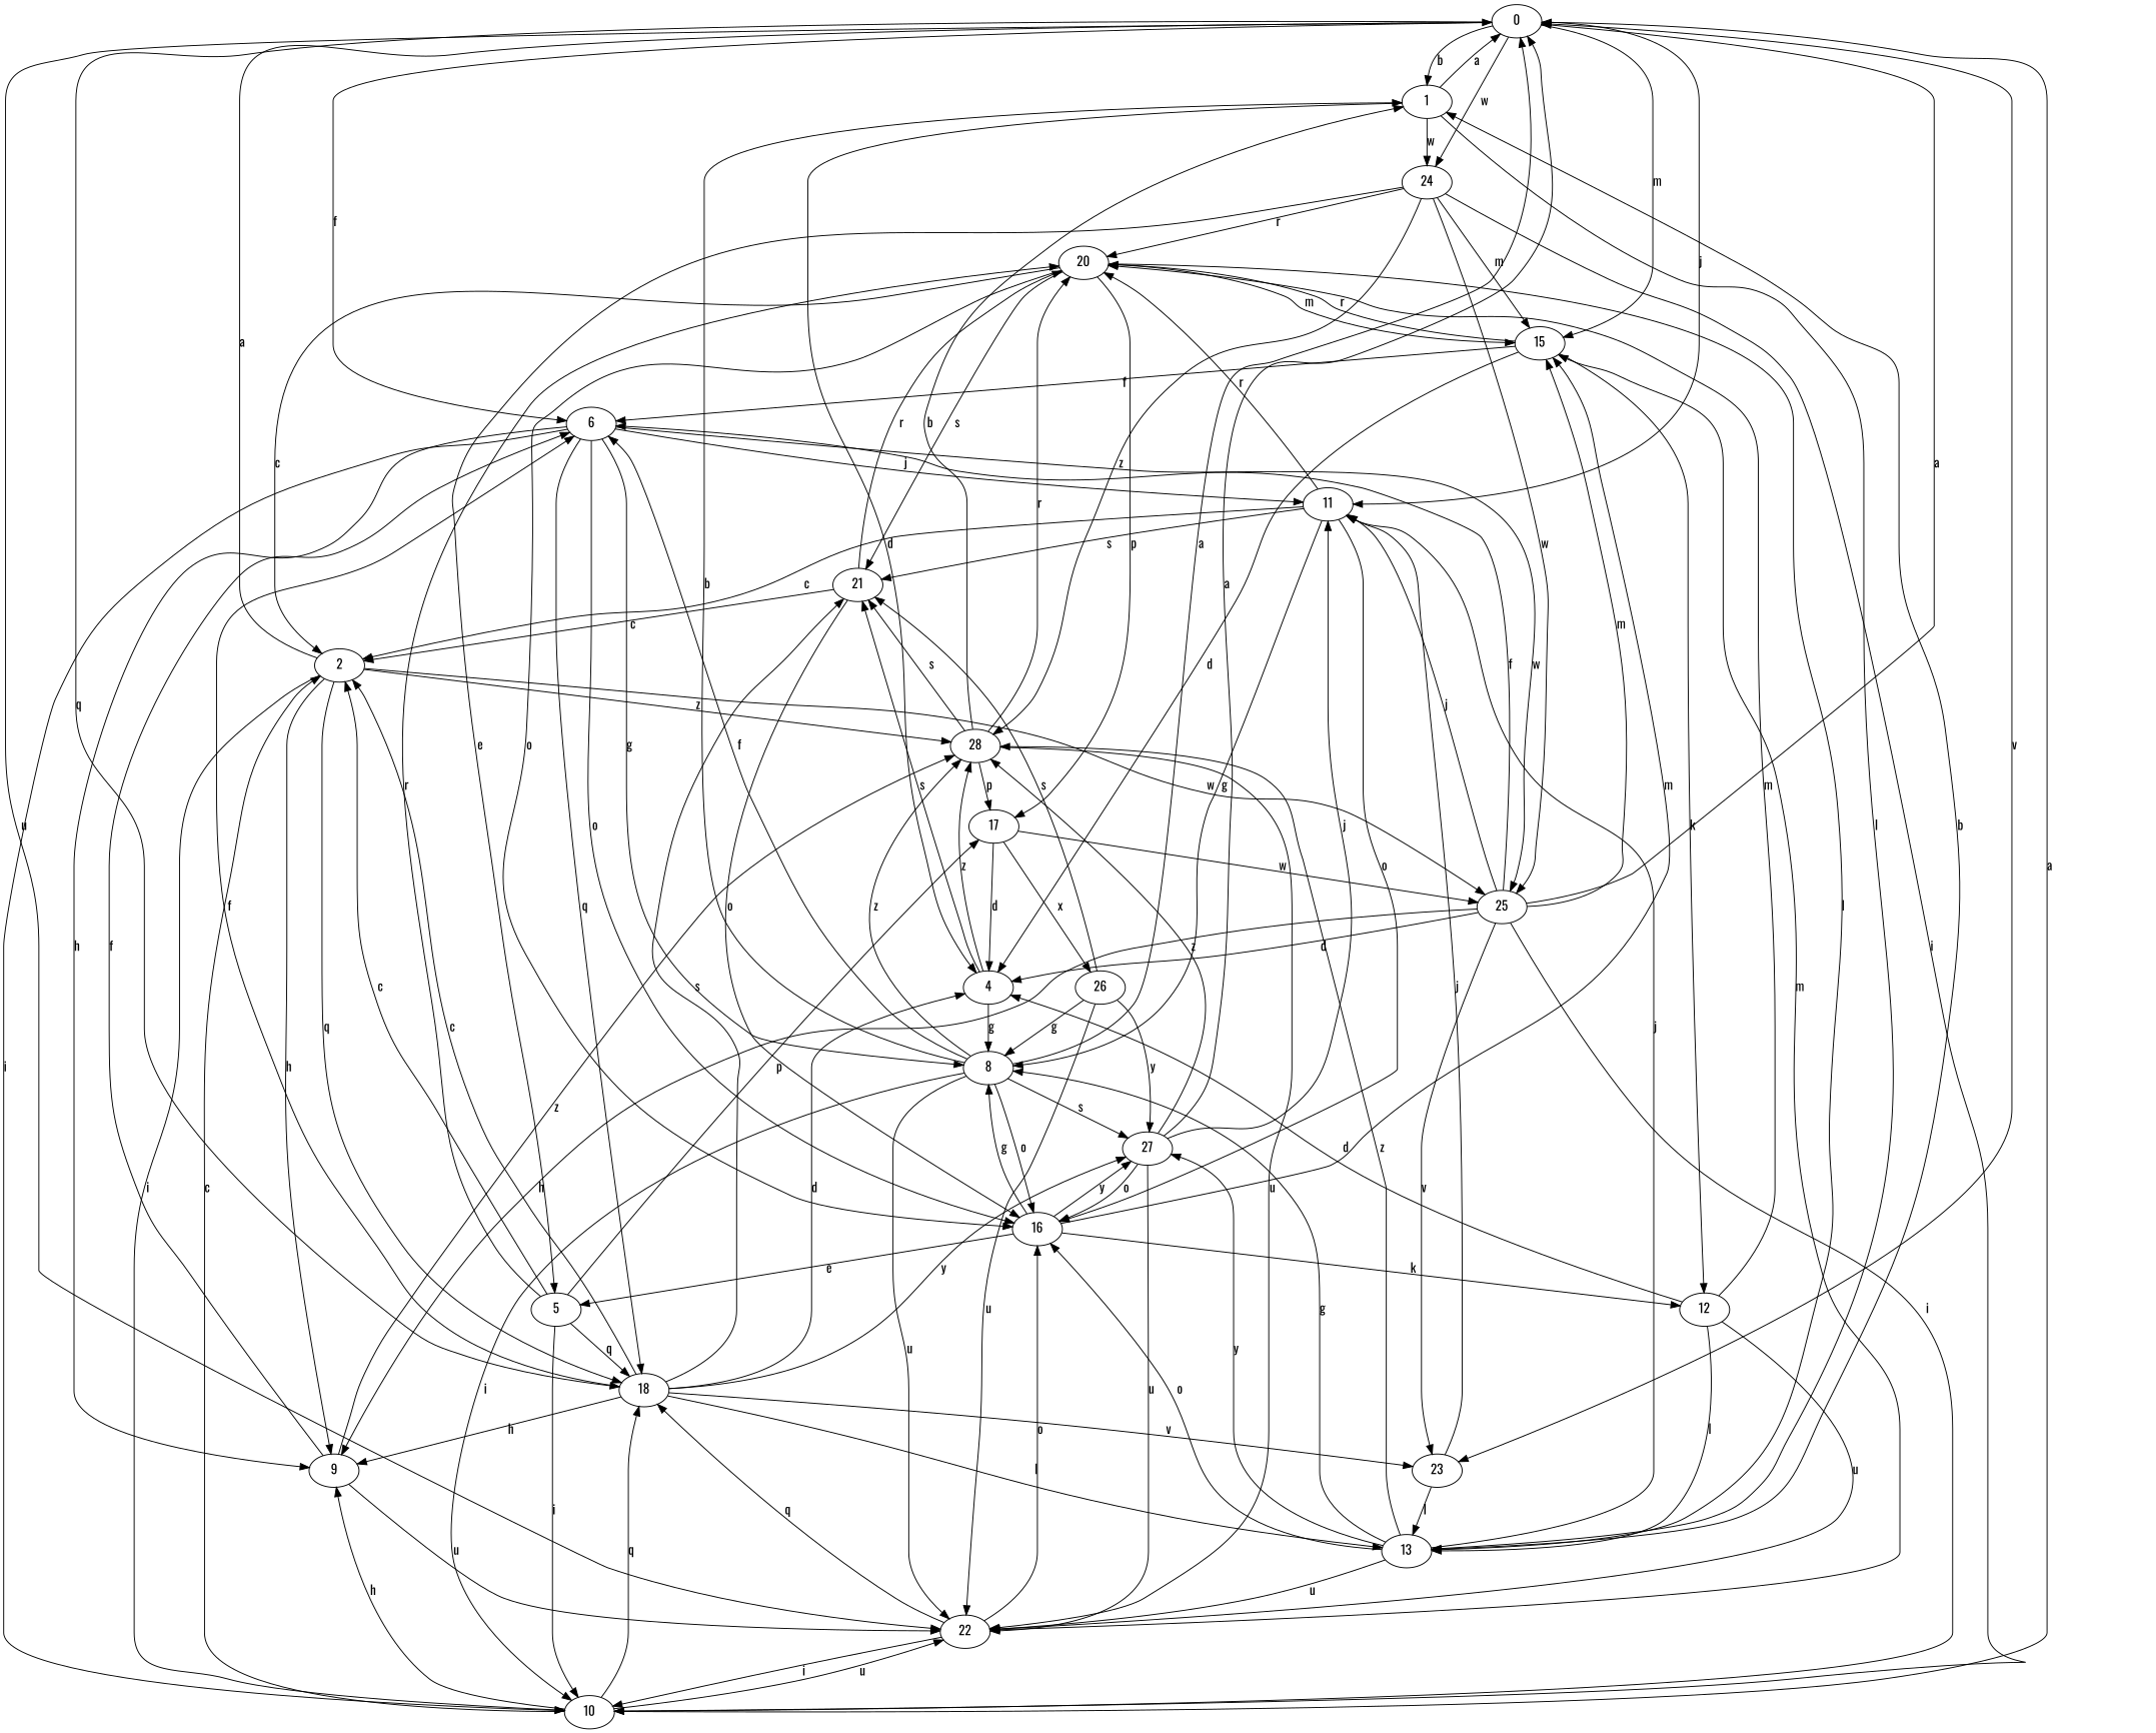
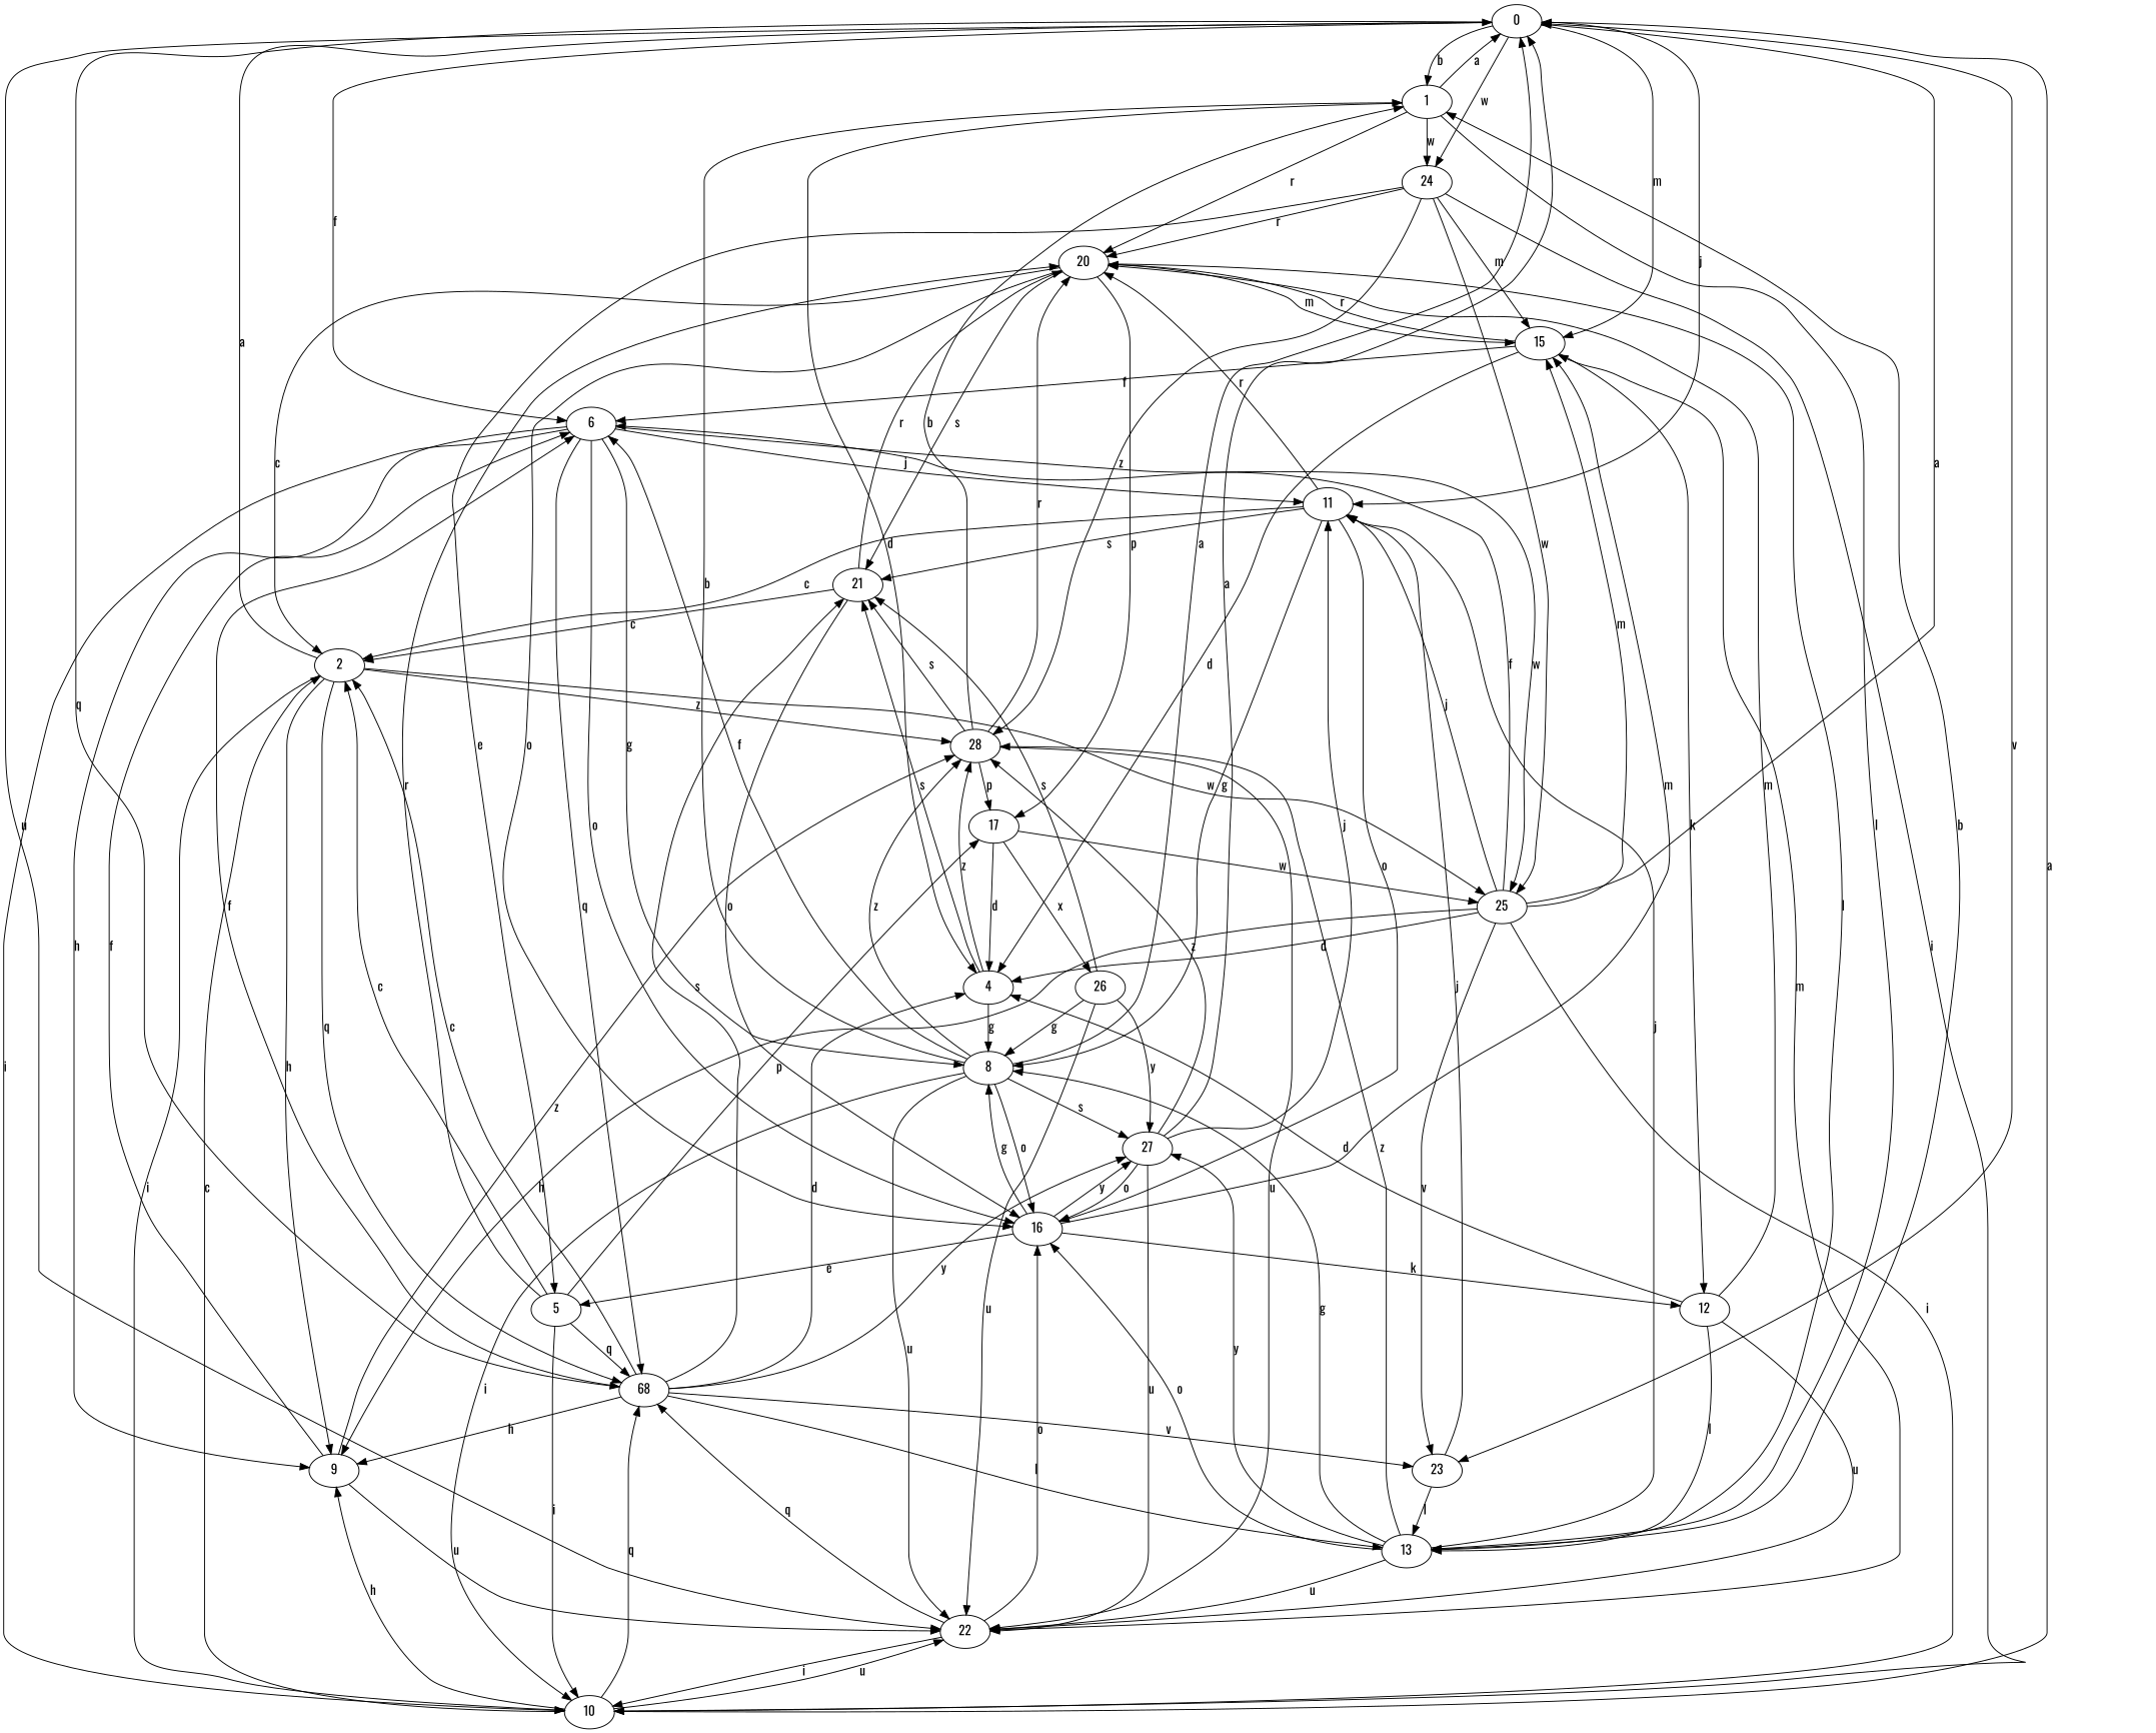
  strict digraph {
    fontname=Oswald
    node [fontname=Oswald]
    edge [fontname=Oswald]
    0
    1
    6
    11
    15
-   18
+   18 [label=68]
    22
    23
    24
    4
    13
    20
    9
    10
    25
    8
    16
    2
    21
    12
    27
    28
    5
    17
    26
    0 -> 1 [label=b]
    0 -> 6 [label=f]
    0 -> 11 [label=j]
    0 -> 15 [label=m]
    0 -> 18 [label=q]
    0 -> 22 [label=u]
    0 -> 23 [label=v]
    0 -> 24 [label=w]
    1 -> 0 [label=a]
    1 -> 24 [label=w]
    1 -> 4 [label=d]
    1 -> 13 [label=l]
+   1 -> 20 [label=r]
    6 -> 11 [label=j]
    6 -> 18 [label=q]
    6 -> 9 [label=h]
    6 -> 10 [label=i]
    6 -> 25 [label=w]
    6 -> 8 [label=g]
    6 -> 16 [label=o]
    11 -> 20 [label=r]
    11 -> 8 [label=g]
    11 -> 16 [label=o]
    11 -> 2 [label=c]
    11 -> 21 [label=s]
    15 -> 6 [label=f]
    15 -> 4 [label=d]
    15 -> 20 [label=r]
    15 -> 12 [label=k]
    18 -> 6 [label=f]
    18 -> 23 [label=v]
    18 -> 4 [label=d]
    18 -> 13 [label=l]
    18 -> 9 [label=h]
    18 -> 2 [label=c]
    18 -> 21 [label=s]
    18 -> 27 [label=y]
    22 -> 15 [label=m]
    22 -> 18 [label=q]
    22 -> 10 [label=i]
    22 -> 16 [label=o]
    23 -> 11 [label=j]
    23 -> 13 [label=l]
    24 -> 15 [label=m]
    24 -> 20 [label=r]
    24 -> 10 [label=i]
    24 -> 25 [label=w]
    24 -> 28 [label=z]
    24 -> 5 [label=e]
    4 -> 8 [label=g]
    4 -> 21 [label=s]
    4 -> 28 [label=z]
    13 -> 1 [label=b]
    13 -> 11 [label=j]
    13 -> 22 [label=u]
    13 -> 8 [label=g]
    13 -> 16 [label=o]
    13 -> 27 [label=y]
    13 -> 28 [label=z]
    20 -> 15 [label=m]
    20 -> 13 [label=l]
    20 -> 16 [label=o]
    20 -> 2 [label=c]
    20 -> 21 [label=s]
    20 -> 17 [label=p]
    9 -> 6 [label=f]
    9 -> 22 [label=u]
    9 -> 28 [label=z]
    10 -> 0 [label=a]
    10 -> 18 [label=q]
    10 -> 22 [label=u]
    10 -> 9 [label=h]
    10 -> 2 [label=c]
    25 -> 0 [label=a]
    25 -> 6 [label=f]
    25 -> 11 [label=j]
    25 -> 15 [label=m]
    25 -> 23 [label=v]
    25 -> 4 [label=d]
    25 -> 9 [label=h]
    25 -> 10 [label=i]
    8 -> 0 [label=a]
    8 -> 1 [label=b]
    8 -> 6 [label=f]
    8 -> 22 [label=u]
    8 -> 10 [label=i]
    8 -> 16 [label=o]
    8 -> 27 [label=s]
    8 -> 28 [label=z]
    16 -> 15 [label=m]
    16 -> 8 [label=g]
    16 -> 12 [label=k]
    16 -> 27 [label=y]
    16 -> 5 [label=e]
    2 -> 0 [label=a]
    2 -> 18 [label=q]
    2 -> 9 [label=h]
    2 -> 10 [label=i]
    2 -> 25 [label=w]
    2 -> 28 [label=z]
    21 -> 20 [label=r]
    21 -> 16 [label=o]
    21 -> 2 [label=c]
    12 -> 22 [label=u]
    12 -> 4 [label=d]
    12 -> 13 [label=l]
    12 -> 20 [label=m]
    27 -> 0 [label=a]
    27 -> 11 [label=j]
    27 -> 22 [label=u]
    27 -> 16 [label=o]
    27 -> 28 [label=z]
    28 -> 1 [label=b]
    28 -> 22 [label=u]
    28 -> 20 [label=r]
    28 -> 21 [label=s]
    28 -> 17 [label=p]
    5 -> 18 [label=q]
    5 -> 20 [label=r]
    5 -> 10 [label=i]
    5 -> 2 [label=c]
    5 -> 17 [label=p]
    17 -> 4 [label=d]
    17 -> 25 [label=w]
    17 -> 26 [label=x]
    26 -> 22 [label=u]
    26 -> 8 [label=g]
    26 -> 21 [label=s]
    26 -> 27 [label=y]
  }
